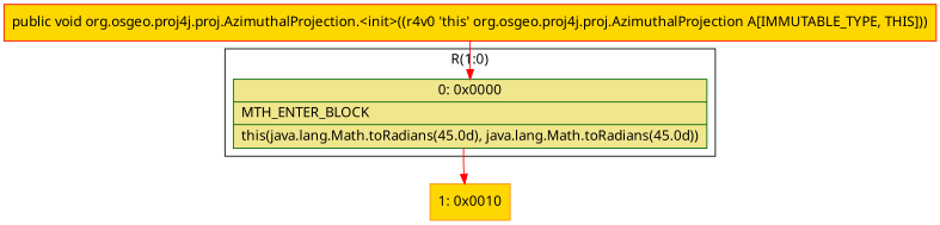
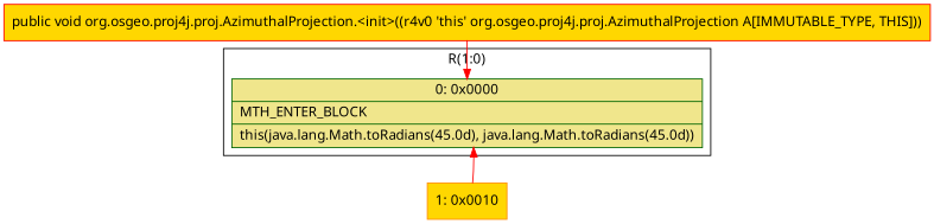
  digraph {
    fontname="Noto Sans"
    node [shape=record style=filled fillcolor=gold fontname="Noto Sans"]
    edge [color=red fontname="Noto Sans"]
    n1 [color=darkgreen label="{0\:\ 0x0000|MTH_ENTER_BLOCK\l|this(java.lang.Math.toRadians(45.0d), java.lang.Math.toRadians(45.0d))\l}" fillcolor=khaki]
    n2 [color=darkorange label="{1\:\ 0x0010}"]
    n3 [label="{public void org.osgeo.proj4j.proj.AzimuthalProjection.\<init\>((r4v0 'this' org.osgeo.proj4j.proj.AzimuthalProjection A[IMMUTABLE_TYPE, THIS])) }" color=red]
    subgraph cluster_1 {
      label="R(1:0)"
      n1
    }
-   n1 -> n2
+   n2 -> n1
    n3 -> n1
  }
